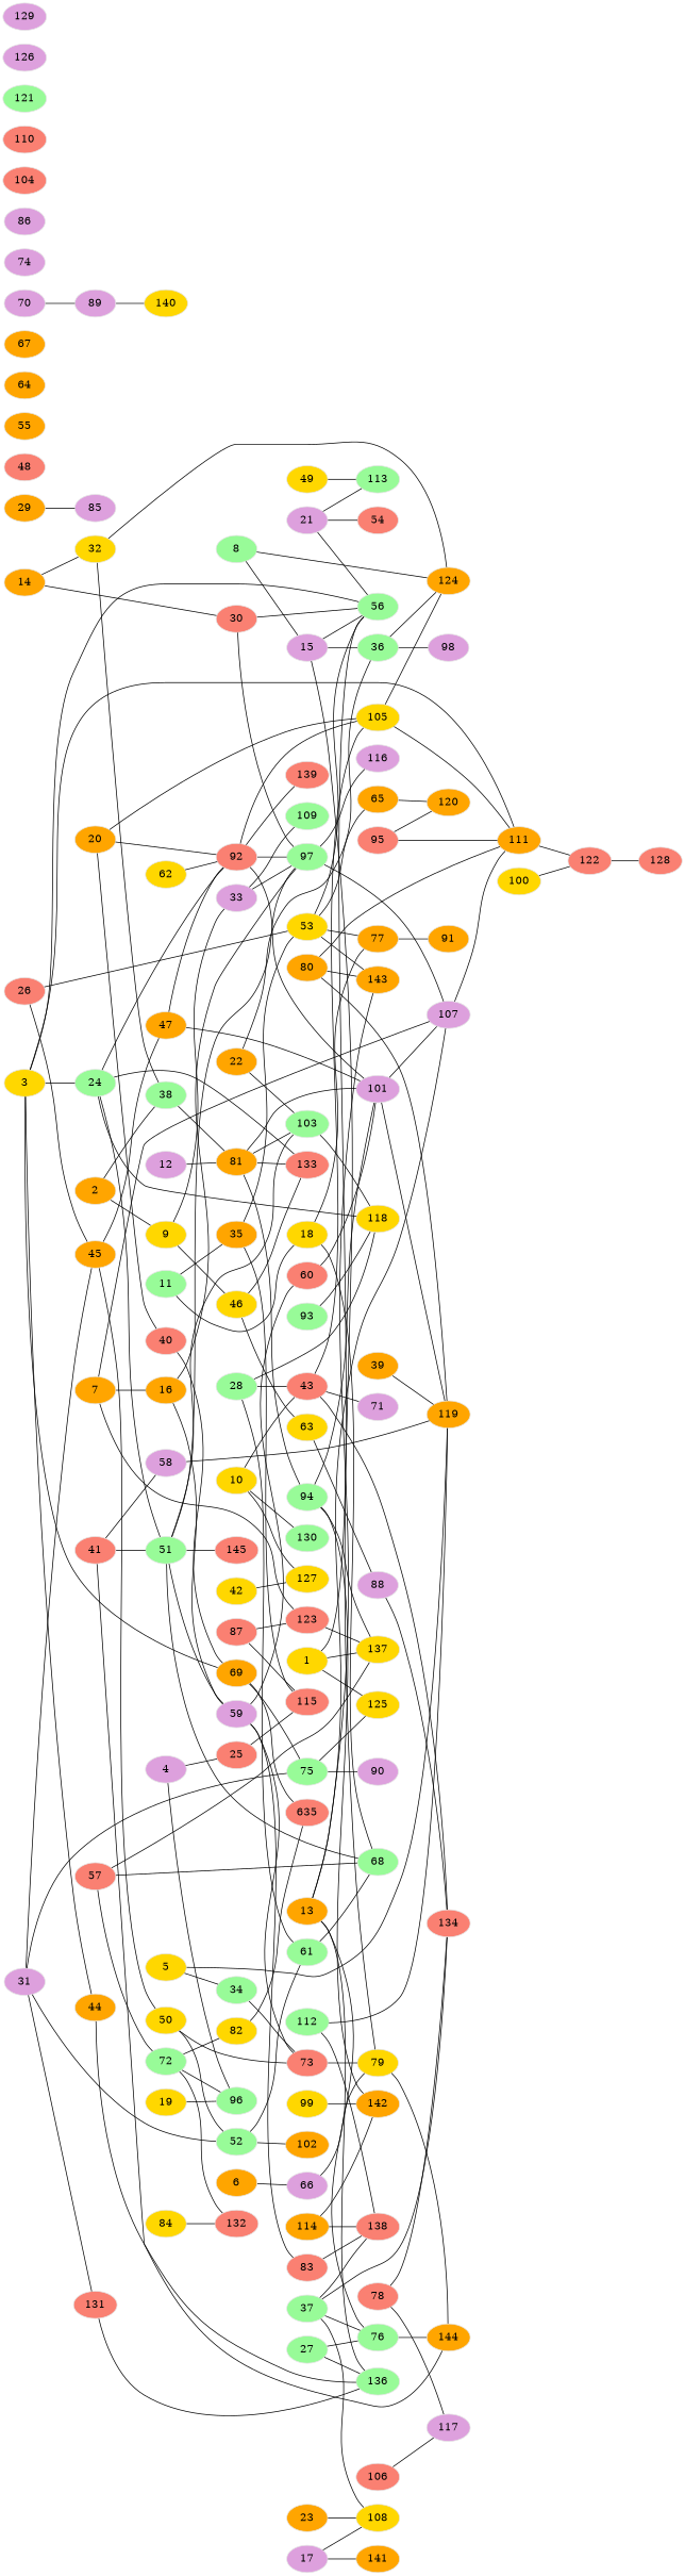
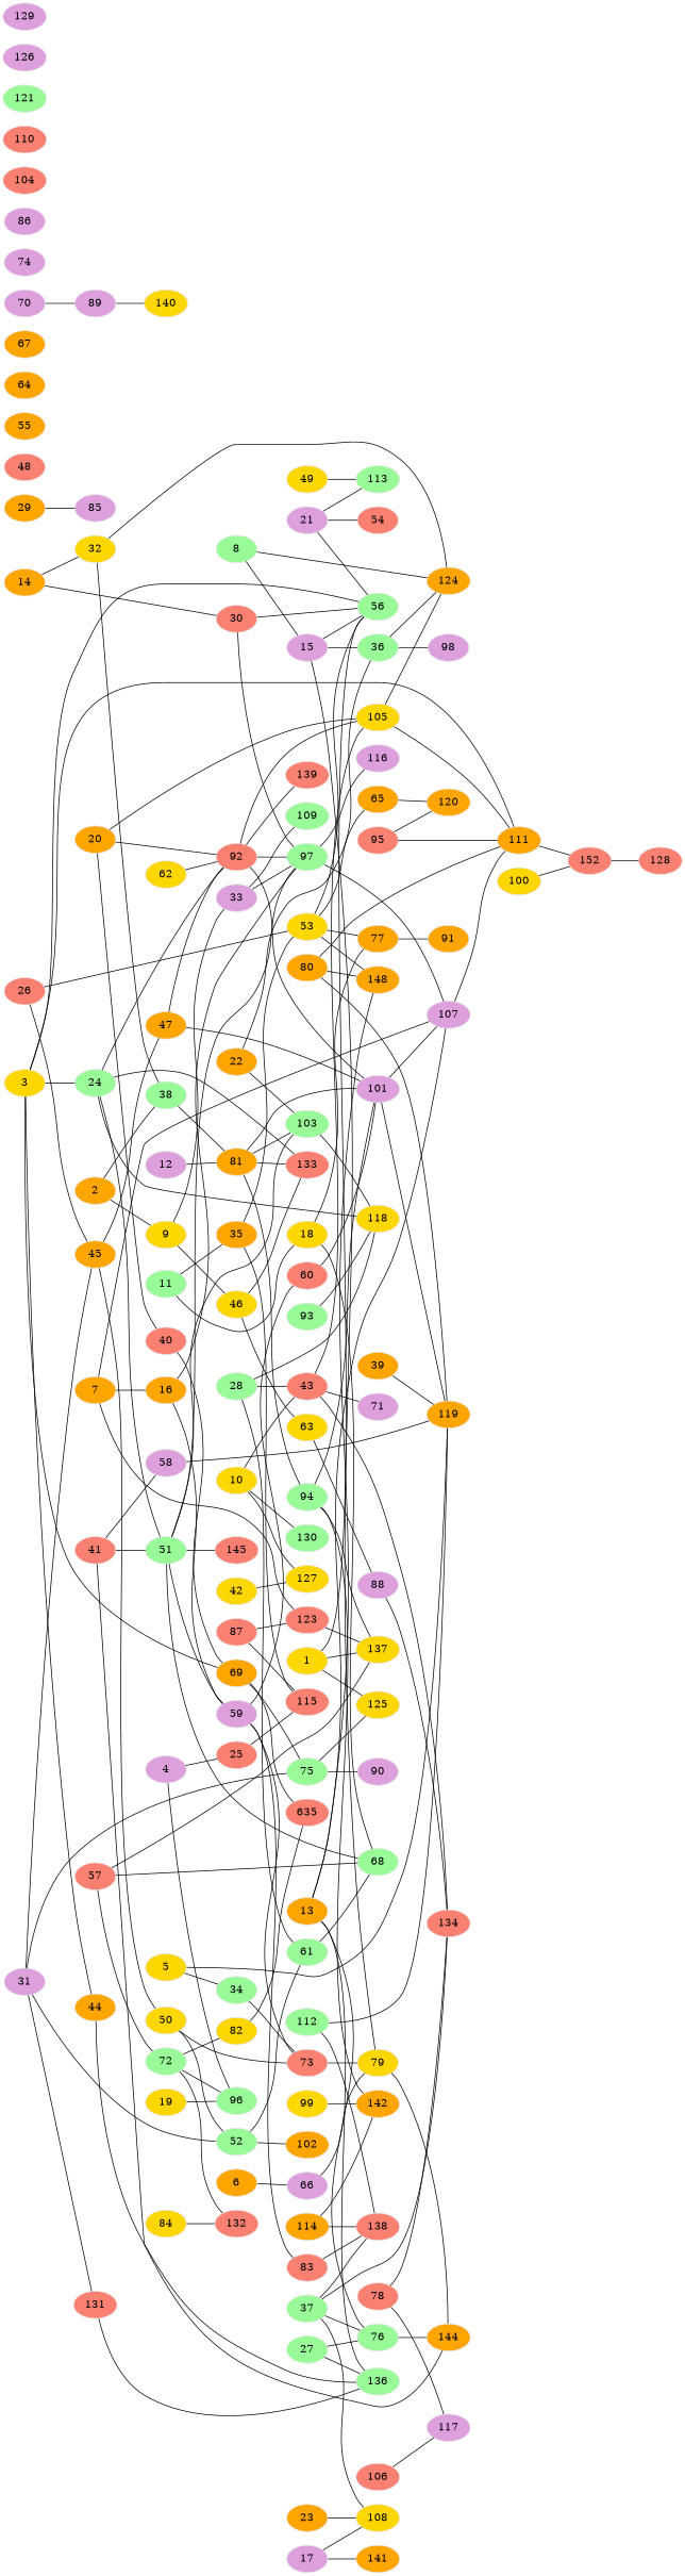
  graph {
    rankdir=LR
    node [color=gray90 fillcolor=orange style=filled]
    1 [fillcolor=gold]
    56 [fillcolor=palegreen]
    125 [fillcolor=gold]
    137 [fillcolor=gold]
    9 [fillcolor=gold]
    2
    38 [fillcolor=palegreen]
    33 [fillcolor=plum]
    46 [fillcolor=gold]
    81
    3 [fillcolor=gold]
    24 [fillcolor=palegreen]
    44
    69
    111
    92 [fillcolor=salmon]
    51 [fillcolor=palegreen]
    118 [fillcolor=gold]
    133 [fillcolor=salmon]
    136 [fillcolor=palegreen]
    75 [fillcolor=palegreen]
    n22 [fillcolor=salmon label=635]
-   122 [fillcolor=salmon]
+   122 [fillcolor=salmon label=152]
    4 [fillcolor=plum]
    25 [fillcolor=salmon]
    96 [fillcolor=palegreen]
    115 [fillcolor=salmon]
    5 [fillcolor=gold]
    34 [fillcolor=palegreen]
    119
    73 [fillcolor=salmon]
    66 [fillcolor=plum]
    6
    79 [fillcolor=gold]
    7
    16
    107 [fillcolor=plum]
    123 [fillcolor=salmon]
    59 [fillcolor=plum]
    97 [fillcolor=palegreen]
    8 [fillcolor=palegreen]
    15 [fillcolor=plum]
    124
    36 [fillcolor=palegreen]
    109 [fillcolor=palegreen]
    63 [fillcolor=gold]
    10 [fillcolor=gold]
    43 [fillcolor=salmon]
    127 [fillcolor=gold]
    130 [fillcolor=palegreen]
    105 [fillcolor=gold]
    134 [fillcolor=salmon]
    71 [fillcolor=plum]
    11 [fillcolor=palegreen]
    18 [fillcolor=gold]
    35
    68 [fillcolor=palegreen]
    77
    53 [fillcolor=gold]
    12 [fillcolor=plum]
    103 [fillcolor=palegreen]
    101 [fillcolor=plum]
    94 [fillcolor=palegreen]
    13
    76 [fillcolor=palegreen]
-   143
+   143 [label=148]
    144
    30 [fillcolor=salmon]
    14
    32 [fillcolor=gold]
    98 [fillcolor=plum]
    60 [fillcolor=salmon]
    83 [fillcolor=salmon]
    116 [fillcolor=plum]
    17 [fillcolor=plum]
    108 [fillcolor=gold]
    141
    91
    19 [fillcolor=gold]
    40 [fillcolor=salmon]
    20
    139 [fillcolor=salmon]
    21 [fillcolor=plum]
    54 [fillcolor=salmon]
    113 [fillcolor=palegreen]
    22
    23
    145 [fillcolor=salmon]
    26 [fillcolor=salmon]
    45
    47
    50 [fillcolor=gold]
    65
    27 [fillcolor=palegreen]
    28 [fillcolor=palegreen]
    61 [fillcolor=palegreen]
    85 [fillcolor=plum]
    29
    31 [fillcolor=plum]
    52 [fillcolor=palegreen]
    131 [fillcolor=salmon]
    102
    90 [fillcolor=plum]
    37 [fillcolor=palegreen]
    138 [fillcolor=salmon]
    39
    41 [fillcolor=salmon]
    58 [fillcolor=plum]
    42 [fillcolor=gold]
    88 [fillcolor=plum]
    48 [fillcolor=salmon]
    49 [fillcolor=gold]
    120
    55
    57 [fillcolor=salmon]
    72 [fillcolor=palegreen]
    82 [fillcolor=gold]
    132 [fillcolor=salmon]
    62 [fillcolor=gold]
    64
    67
    70 [fillcolor=plum]
    89 [fillcolor=plum]
    140 [fillcolor=gold]
    74 [fillcolor=plum]
    78 [fillcolor=salmon]
    117 [fillcolor=plum]
    80
    142
    84 [fillcolor=gold]
    86 [fillcolor=plum]
    87 [fillcolor=salmon]
    93 [fillcolor=palegreen]
    95 [fillcolor=salmon]
    99 [fillcolor=gold]
    100 [fillcolor=gold]
    128 [fillcolor=salmon]
    104 [fillcolor=salmon]
    106 [fillcolor=salmon]
    110 [fillcolor=salmon]
    112 [fillcolor=palegreen]
    114
    121 [fillcolor=palegreen]
    126 [fillcolor=plum]
    129 [fillcolor=plum]
    1 -- 56
    1 -- 125
    1 -- 137
    9 -- 33
    9 -- 46
    2 -- 9
    2 -- 38
    38 -- 81
    33 -- 97
    33 -- 109
    46 -- 133
    46 -- 63
    81 -- 133
    81 -- 103
    81 -- 101
    81 -- 94
    3 -- 56
    3 -- 24
    3 -- 44
    3 -- 69
    3 -- 111
    24 -- 92
    24 -- 51
    24 -- 118
    24 -- 133
    44 -- 136
    69 -- 75
    69 -- n22
    111 -- 122
    92 -- 97
    92 -- 105
    92 -- 101
    92 -- 139
    51 -- 59
    51 -- 97
    51 -- 68
    51 -- 103
    51 -- 145
    75 -- 125
    75 -- 90
    122 -- 128
    4 -- 25
    4 -- 96
    25 -- 115
    5 -- 34
    5 -- 119
    34 -- 73
    73 -- 79
    66 -- 79
    6 -- 66
    79 -- 144
    7 -- 16
    7 -- 107
    7 -- 123
    16 -- 59
    16 -- 97
    107 -- 111
    123 -- 137
    59 -- 73
    59 -- 60
    59 -- 83
    97 -- 107
    97 -- 116
    8 -- 15
    8 -- 124
    15 -- 56
    15 -- 79
    15 -- 36
    36 -- 124
    36 -- 98
    63 -- 88
    10 -- 43
    10 -- 127
    10 -- 130
    43 -- 105
    43 -- 134
    43 -- 71
    105 -- 111
    105 -- 124
    11 -- 18
    11 -- 35
    18 -- 68
    18 -- 77
    35 -- 115
    35 -- 53
    77 -- 91
    53 -- 56
    53 -- 77
    53 -- 143
    53 -- 65
    12 -- 81
    103 -- 118
    101 -- 119
    101 -- 107
    94 -- 137
    94 -- 101
    94 -- 142
    13 -- 136
    13 -- 107
    13 -- 76
    13 -- 143
    76 -- 144
    30 -- 56
    30 -- 97
    14 -- 30
    14 -- 32
    32 -- 38
    32 -- 124
    60 -- 101
    83 -- 138
    17 -- 108
    17 -- 141
    19 -- 96
    40 -- 69
    20 -- 92
    20 -- 105
    20 -- 40
    21 -- 56
    21 -- 54
    21 -- 113
    22 -- 36
    22 -- 103
    23 -- 108
    26 -- 53
    26 -- 45
    45 -- 47
    45 -- 50
    47 -- 92
    47 -- 101
    50 -- 73
    50 -- 52
    65 -- 120
    27 -- 136
    27 -- 76
    28 -- 118
    28 -- 43
    28 -- 61
    61 -- 68
    29 -- 85
    31 -- 75
    31 -- 45
    31 -- 52
    31 -- 131
    52 -- 61
    52 -- 102
    131 -- 136
    37 -- 134
    37 -- 76
    37 -- 108
    37 -- 138
    39 -- 119
    41 -- 51
    41 -- 144
    41 -- 58
    58 -- 119
    42 -- 127
    88 -- 134
    49 -- 113
    57 -- 137
    57 -- 68
    57 -- 72
    72 -- 96
    72 -- 82
    72 -- 132
    82 -- n22
    62 -- 92
    70 -- 89
    89 -- 140
    78 -- 134
    78 -- 117
    80 -- 111
    80 -- 119
    80 -- 143
    84 -- 132
    87 -- 115
    87 -- 123
    93 -- 118
    95 -- 111
    95 -- 120
    99 -- 142
    100 -- 122
    106 -- 117
    112 -- 119
    112 -- 138
    114 -- 138
    114 -- 142
  }
